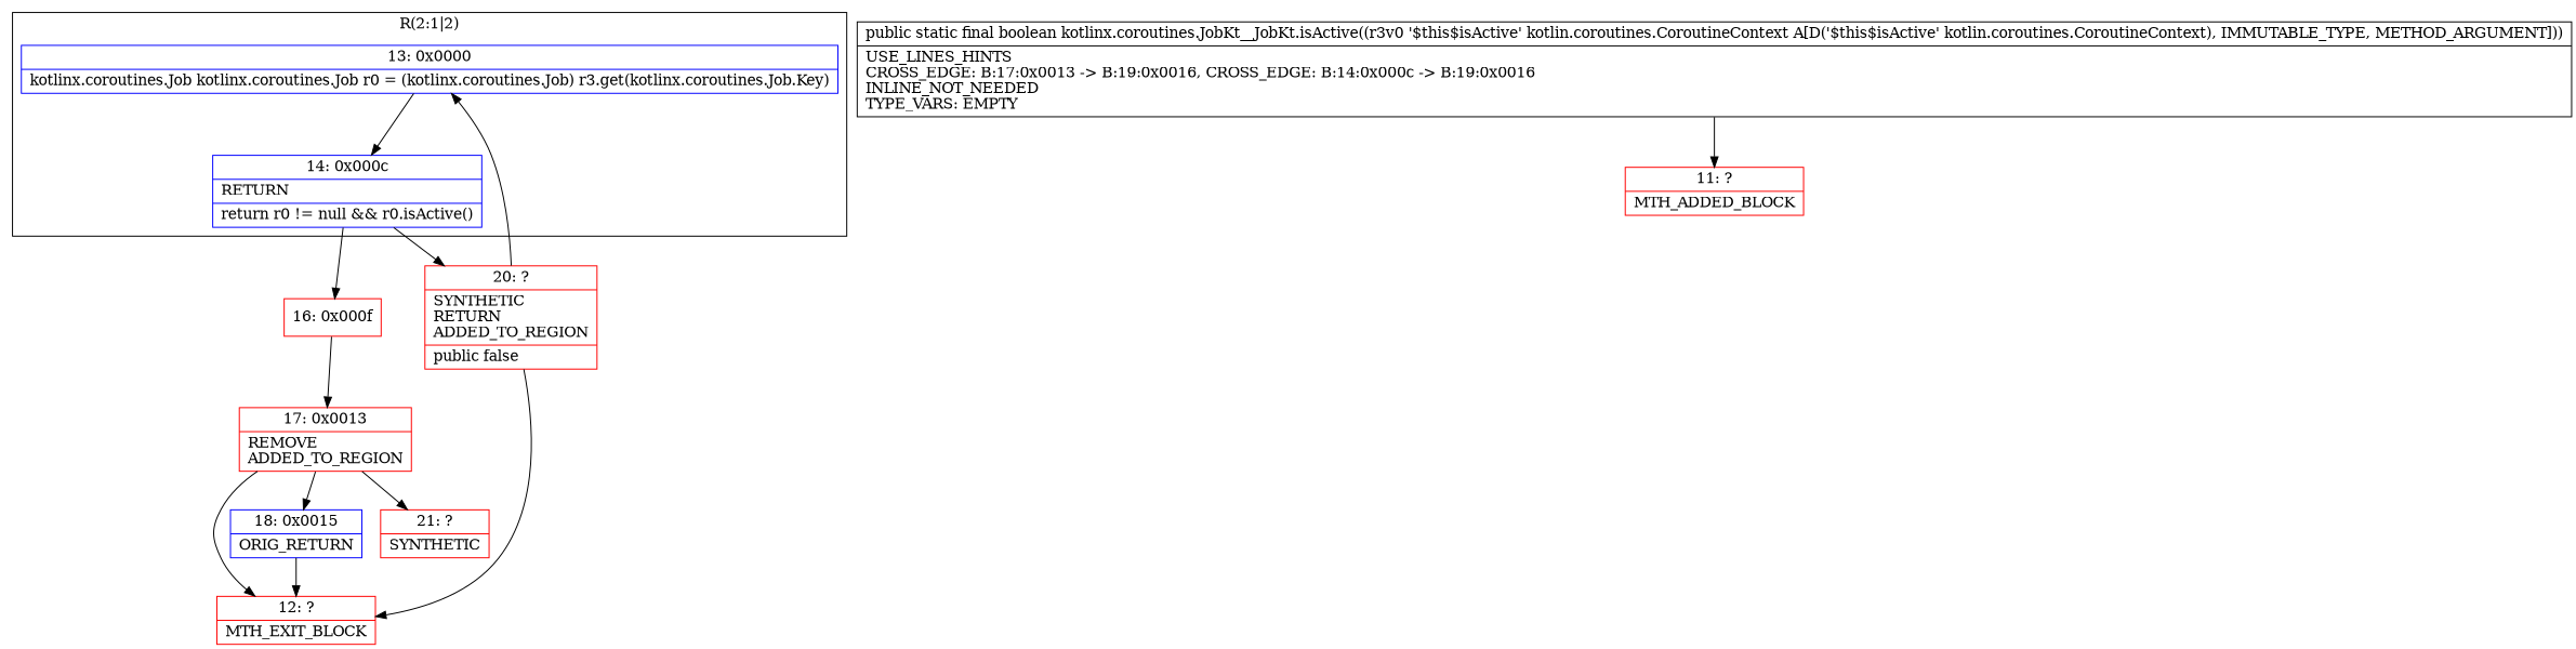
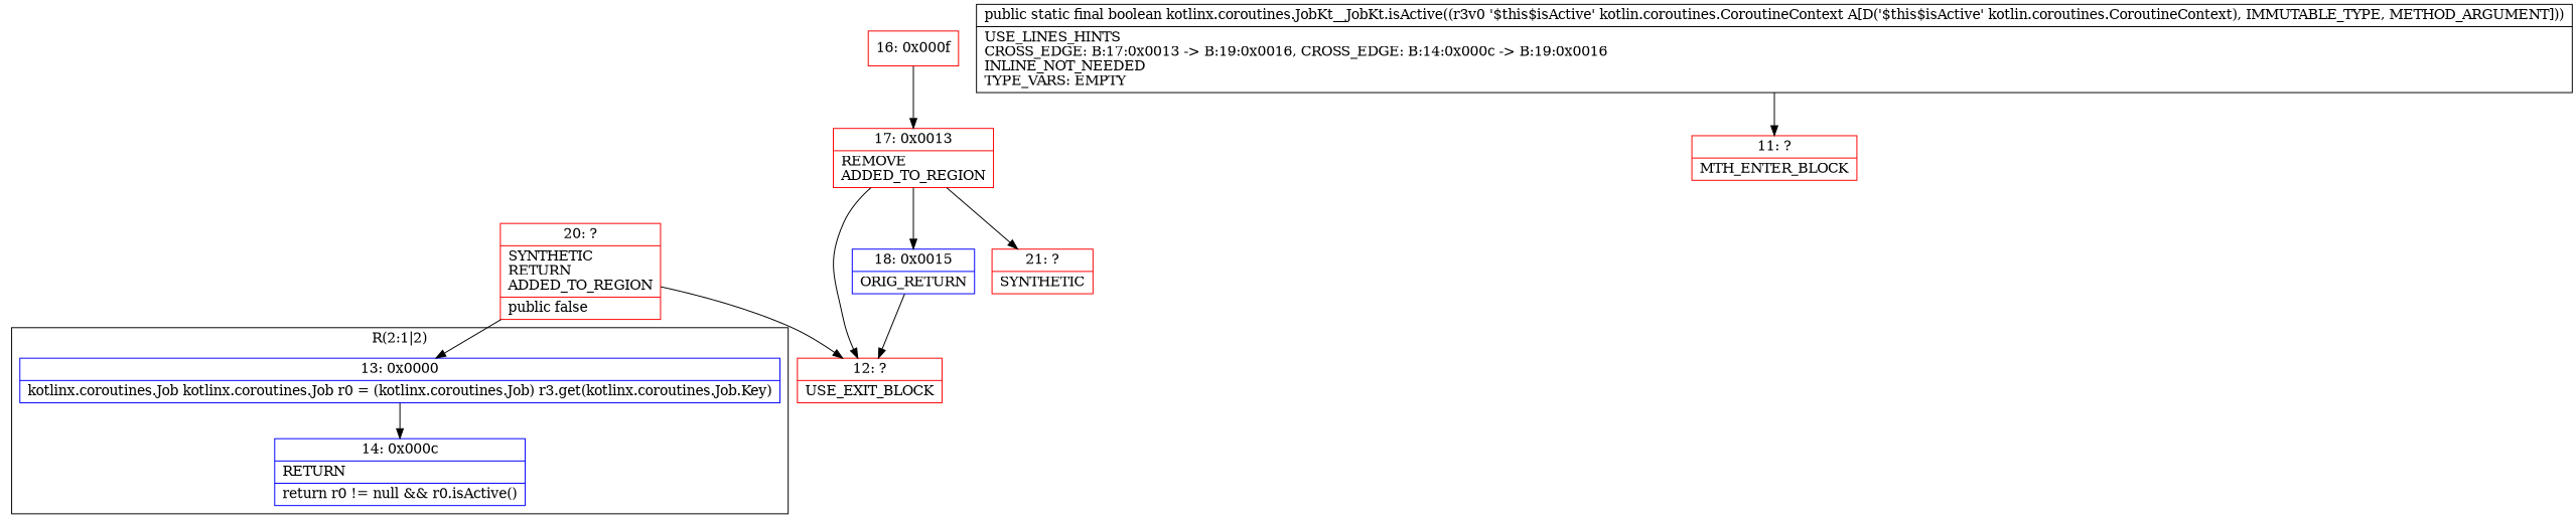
  digraph {
    node [color=red shape=record]
    n1 [color=blue label="{13\:\ 0x0000|kotlinx.coroutines.Job kotlinx.coroutines.Job r0 = (kotlinx.coroutines.Job) r3.get(kotlinx.coroutines.Job.Key)\l}"]
    n2 [color=blue label="{14\:\ 0x000c|RETURN\l|return r0 != null && r0.isActive()\l}"]
    n3 [label="{16\:\ 0x000f}"]
    n4 [label="{20\:\ ?|SYNTHETIC\lRETURN\lADDED_TO_REGION\l|public false\l}"]
    n5 [label="{17\:\ 0x0013|REMOVE\lADDED_TO_REGION\l}"]
-   n6 [label="{12\:\ ?|MTH_EXIT_BLOCK\l}"]
-   n7 [label="{11\:\ ?|MTH_ADDED_BLOCK\l}"]
+   n6 [label="{12\:\ ?|USE_EXIT_BLOCK\l}"]
+   n7 [label="{11\:\ ?|MTH_ENTER_BLOCK\l}"]
    n8 [color=blue label="{18\:\ 0x0015|ORIG_RETURN\l}"]
    n9 [label="{21\:\ ?|SYNTHETIC\l}"]
    n10 [label="{public static final boolean kotlinx.coroutines.JobKt__JobKt.isActive((r3v0 '$this$isActive' kotlin.coroutines.CoroutineContext A[D('$this$isActive' kotlin.coroutines.CoroutineContext), IMMUTABLE_TYPE, METHOD_ARGUMENT]))  | USE_LINES_HINTS\lCROSS_EDGE: B:17:0x0013 \-\> B:19:0x0016, CROSS_EDGE: B:14:0x000c \-\> B:19:0x0016\lINLINE_NOT_NEEDED\lTYPE_VARS: EMPTY\l}" color=""]
    subgraph cluster_1 {
      label="R(2:1|2)"
      n1
      n2
    }
    n1 -> n2
-   n2 -> n3
-   n2 -> n4
    n3 -> n5
    n4 -> n1
    n4 -> n6
    n5 -> n6
    n5 -> n8
    n5 -> n9
    n8 -> n6
    n10 -> n7
  }
